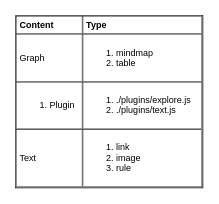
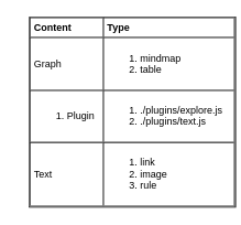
  <mxCell id="0" />
  <mxCell id="1" parent="0" />
- <mxCell id="2" value="&lt;table cellpadding=&quot;4&quot; cellspacing=&quot;0&quot; border=&quot;1&quot; style=&quot;font-size: 1em ; width: 100% ; height: 100%&quot;&gt;&lt;tbody&gt;&lt;tr&gt;&lt;th&gt;Content&lt;/th&gt;&lt;th&gt;Type&lt;/th&gt;&lt;/tr&gt;&lt;tr&gt;&lt;td&gt;Graph&lt;/td&gt;&lt;td&gt;&lt;ol&gt;&lt;li&gt;mindmap&lt;/li&gt;&lt;li&gt;table&lt;/li&gt;&lt;/ol&gt;&lt;/td&gt;&lt;/tr&gt;&lt;tr&gt;&lt;td&gt;&lt;ol&gt;&lt;li&gt;Plugin&lt;/li&gt;&lt;/ol&gt;&lt;/td&gt;&lt;td&gt;&lt;ol&gt;&lt;li&gt;&lt;span style=&quot;text-align: center&quot;&gt;./plugins/explore.js&lt;/span&gt;&lt;/li&gt;&lt;li&gt;./plugins/text.js&lt;/li&gt;&lt;/ol&gt;&lt;/td&gt;&lt;/tr&gt;&lt;tr&gt;&lt;td&gt;Text&lt;/td&gt;&lt;td&gt;&lt;ol&gt;&lt;li&gt;link&lt;/li&gt;&lt;li&gt;image&lt;/li&gt;&lt;li&gt;rule&lt;/li&gt;&lt;/ol&gt;&lt;/td&gt;&lt;/tr&gt;&lt;/tbody&gt;&lt;/table&gt; " style="verticalAlign=top;align=left;overflow=fill;fontSize=12;fontFamily=Helvetica;html=1" parent="1" vertex="1"><mxGeometry x="20" y="20" width="250" height="230" as="geometry" /></mxCell>
+ <mxCell id="2" value="&lt;table cellpadding=&quot;4&quot; cellspacing=&quot;0&quot; border=&quot;1&quot; style=&quot;font-size: 1em ; width: 100% ; height: 100%&quot;&gt;&lt;tbody&gt;&lt;tr&gt;&lt;th&gt;Content&lt;/th&gt;&lt;th&gt;Type&lt;/th&gt;&lt;/tr&gt;&lt;tr&gt;&lt;td&gt;Graph&lt;/td&gt;&lt;td&gt;&lt;ol&gt;&lt;li&gt;mindmap&lt;/li&gt;&lt;li&gt;table&lt;/li&gt;&lt;/ol&gt;&lt;/td&gt;&lt;/tr&gt;&lt;tr&gt;&lt;td&gt;&lt;ol&gt;&lt;li&gt;Plugin&lt;/li&gt;&lt;/ol&gt;&lt;/td&gt;&lt;td&gt;&lt;ol&gt;&lt;li&gt;&lt;span style=&quot;text-align: center&quot;&gt;./plugins/explore.js&lt;/span&gt;&lt;/li&gt;&lt;li&gt;./plugins/text.js&lt;/li&gt;&lt;/ol&gt;&lt;/td&gt;&lt;/tr&gt;&lt;tr&gt;&lt;td&gt;Text&lt;/td&gt;&lt;td&gt;&lt;ol&gt;&lt;li&gt;link&lt;/li&gt;&lt;li&gt;image&lt;/li&gt;&lt;li&gt;rule&lt;/li&gt;&lt;/ol&gt;&lt;/td&gt;&lt;/tr&gt;&lt;/tbody&gt;&lt;/table&gt; " style="verticalAlign=top;align=left;overflow=fill;fontSize=12;fontFamily=Helvetica;html=1" parent="1" vertex="1"><mxGeometry x="35" y="20" width="250" height="230" as="geometry" /></mxCell>
